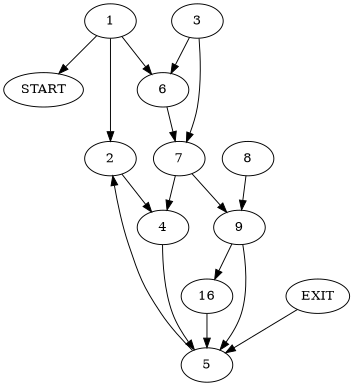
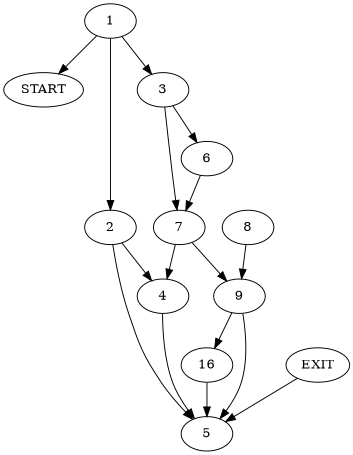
  digraph {
    n1 [label=START]
    1
    2
    3
    4
    5
    6
    7
    9
    n10 [label=EXIT]
    8
    n12 [label=16]
    1 -> n1
    1 -> 2
-   1 -> 6
+   1 -> 3
    2 -> 4
-   5 -> 2
+   2 -> 5
    3 -> 6
    3 -> 7
    4 -> 5
    6 -> 7
    7 -> 4
    7 -> 9
    9 -> 5
    9 -> n12
    n10 -> 5
    8 -> 9
    n12 -> 5
  }
